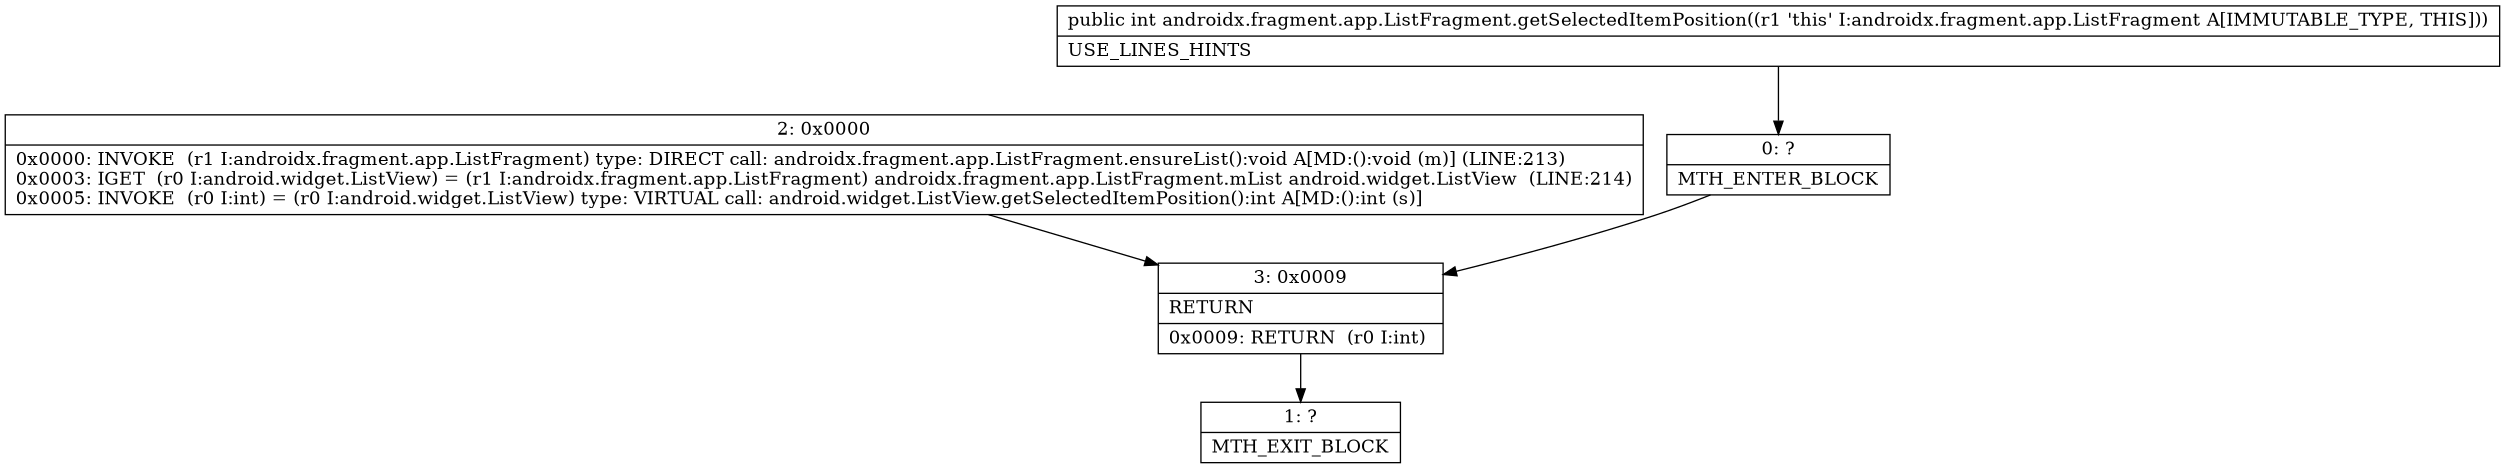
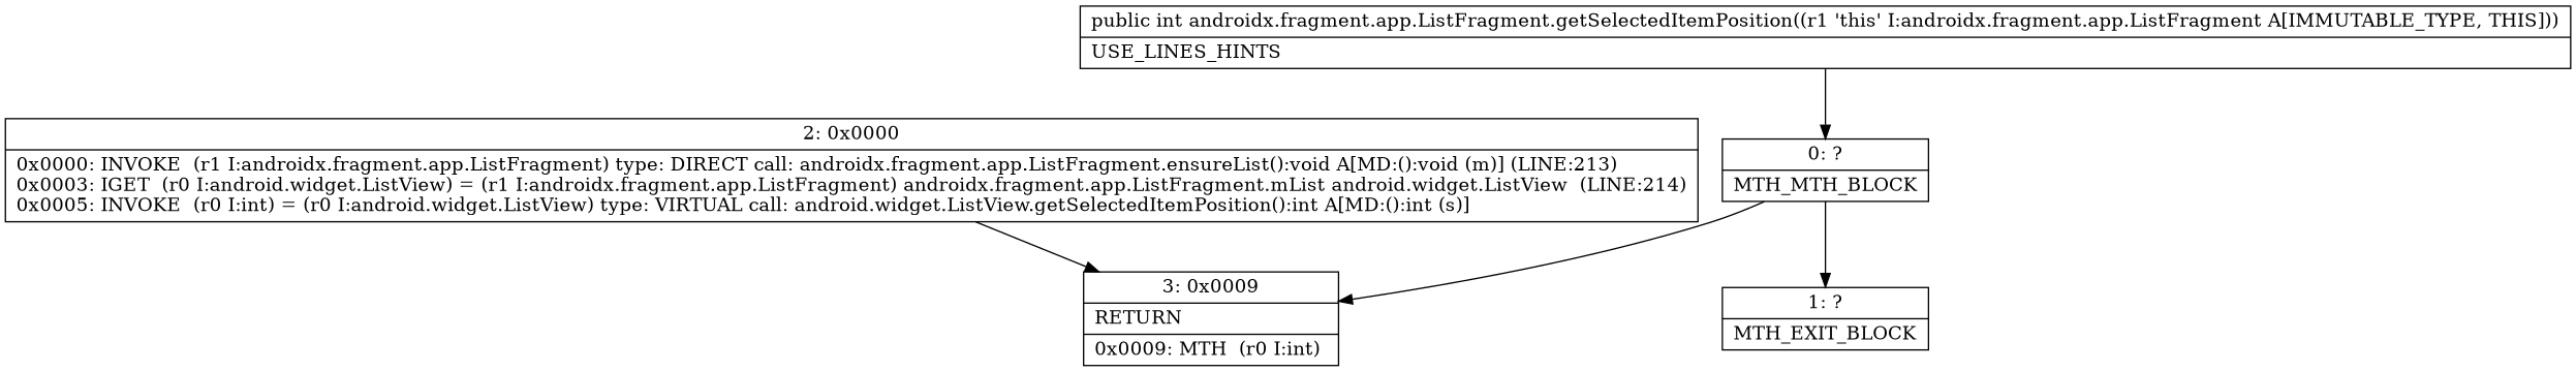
  digraph {
    node [shape=record]
-   n1 [label="{0\:\ ?|MTH_ENTER_BLOCK\l}"]
-   n2 [label="{3\:\ 0x0009|RETURN\l|0x0009: RETURN  (r0 I:int) \l}"]
+   n1 [label="{0\:\ ?|MTH_MTH_BLOCK\l}"]
+   n2 [label="{3\:\ 0x0009|RETURN\l|0x0009: MTH  (r0 I:int) \l}"]
    n3 [label="{2\:\ 0x0000|0x0000: INVOKE  (r1 I:androidx.fragment.app.ListFragment) type: DIRECT call: androidx.fragment.app.ListFragment.ensureList():void A[MD:():void (m)] (LINE:213)\l0x0003: IGET  (r0 I:android.widget.ListView) = (r1 I:androidx.fragment.app.ListFragment) androidx.fragment.app.ListFragment.mList android.widget.ListView  (LINE:214)\l0x0005: INVOKE  (r0 I:int) = (r0 I:android.widget.ListView) type: VIRTUAL call: android.widget.ListView.getSelectedItemPosition():int A[MD:():int (s)]\l}"]
    n4 [label="{1\:\ ?|MTH_EXIT_BLOCK\l}"]
    n5 [label="{public int androidx.fragment.app.ListFragment.getSelectedItemPosition((r1 'this' I:androidx.fragment.app.ListFragment A[IMMUTABLE_TYPE, THIS]))  | USE_LINES_HINTS\l}"]
    n1 -> n2
-   n2 -> n4
+   n1 -> n4
    n3 -> n2
    n5 -> n1
  }
